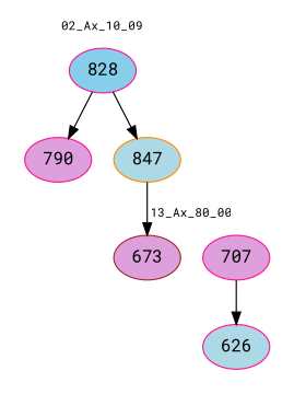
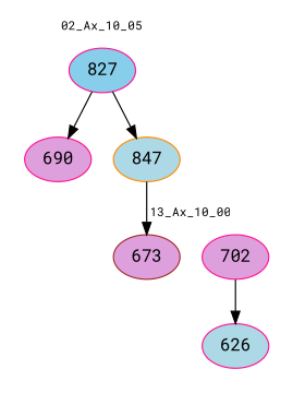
  digraph {
    fontname="Roboto Mono"
    node [color=deeppink fillcolor=plum fontname="Roboto Mono" style=filled]
    edge [color=black fontname="Roboto Mono"]
-   n1 [fillcolor=skyblue label=828]
-   n2 [label=790]
+   n1 [fillcolor=skyblue label=827]
+   n2 [label=690]
    n3 [color=darkorange fillcolor=lightblue label=847]
-   n4 [label=707]
+   n4 [label=702]
    n5 [color=brown label=673]
    n6 [fillcolor=lightblue label=626]
    subgraph cluster_1 {
      color=white
      fontsize=10
-     label="02_Ax_10_09"
+     label="02_Ax_10_05"
      n1
      n2
      n3
    }
    subgraph cluster_2 {
      color=white
      fontsize=10
-     label="13_Ax_80_00"
+     label="13_Ax_10_00"
      n4
      n5
      n6
    }
    n1 -> n2
    n1 -> n3
    n3 -> n5
    n4 -> n6
  }
